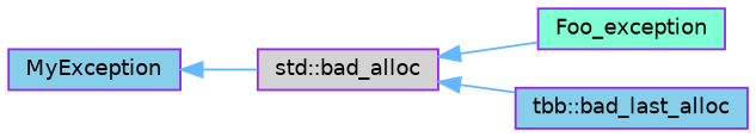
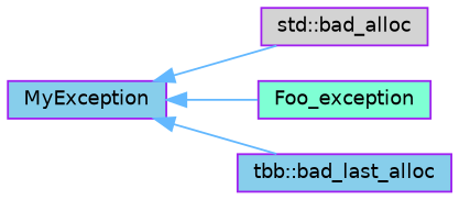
  digraph {
    rankdir=LR
    node [color=purple fillcolor=skyblue fontname=Helvetica fontsize=10 shape=box style=filled]
    edge [color=steelblue1 dir=back fontname=Helvetica fontsize=10 labelfontname=Helvetica labelfontsize=10 style=solid]
    n1 [fillcolor=lightgrey height=0.2 label="std::bad_alloc" width=0.4]
    n2 [fillcolor=aquamarine height=0.2 label=Foo_exception width=0.4]
    n3 [height=0.2 label="tbb::bad_last_alloc" width=0.4]
    n4 [height=0.2 label=MyException width=0.4]
-   n1 -> n2
-   n1 -> n3
+   n4 -> n2
+   n4 -> n3
    n4 -> n1
  }
